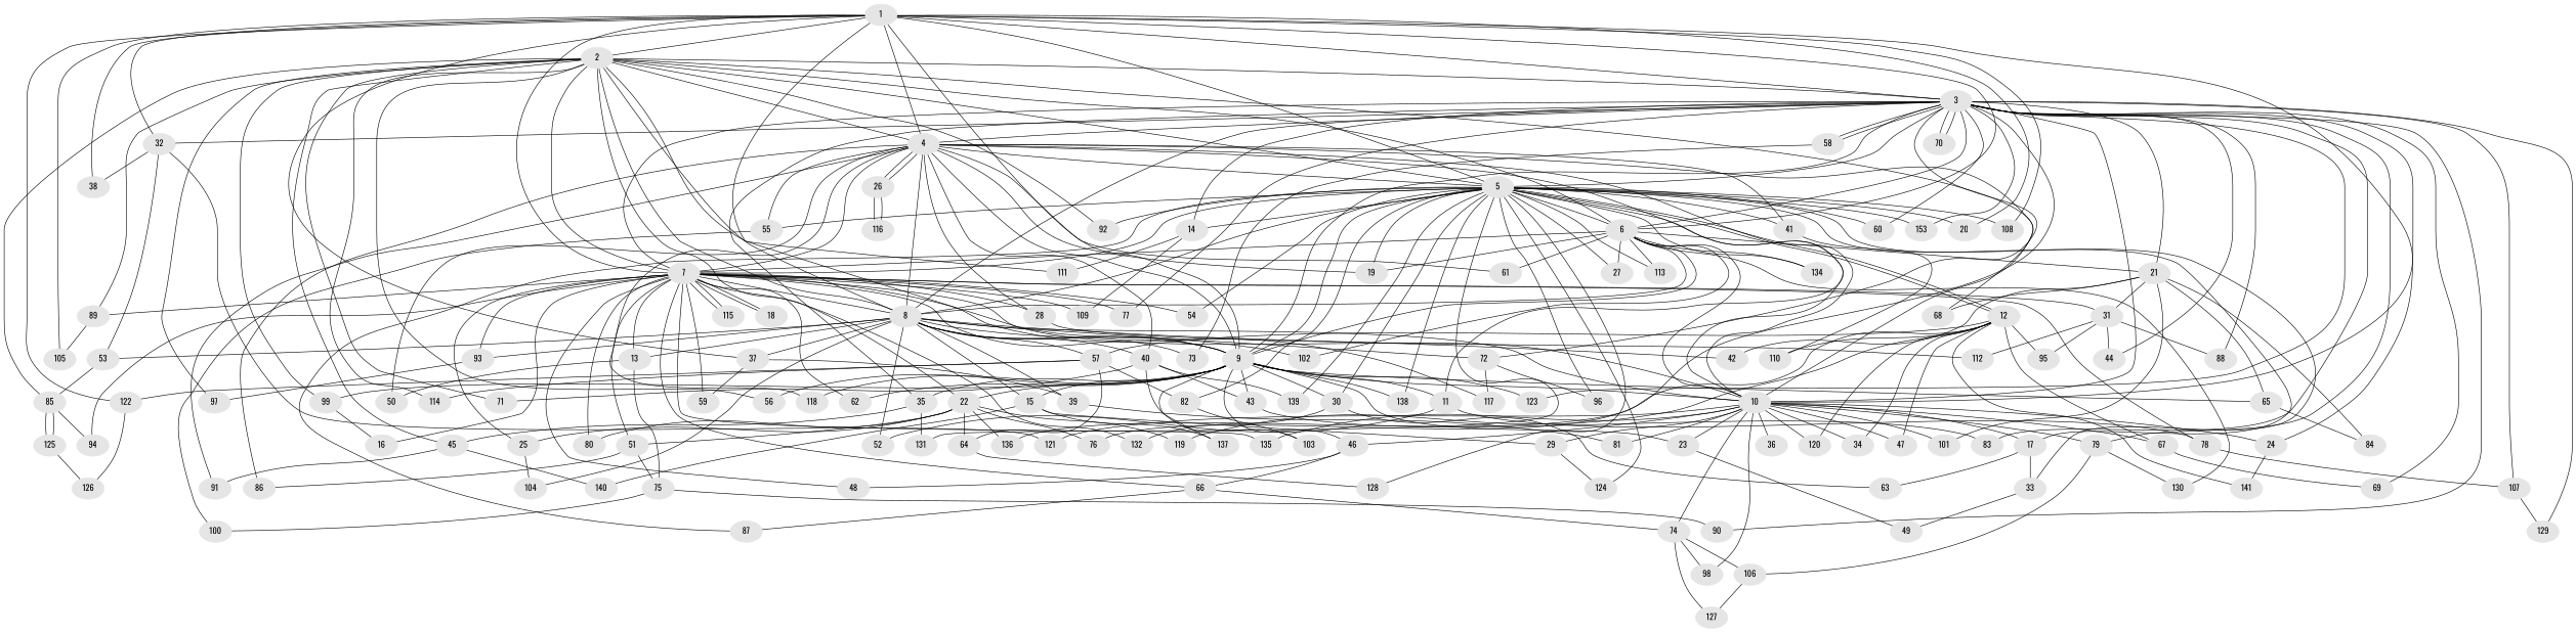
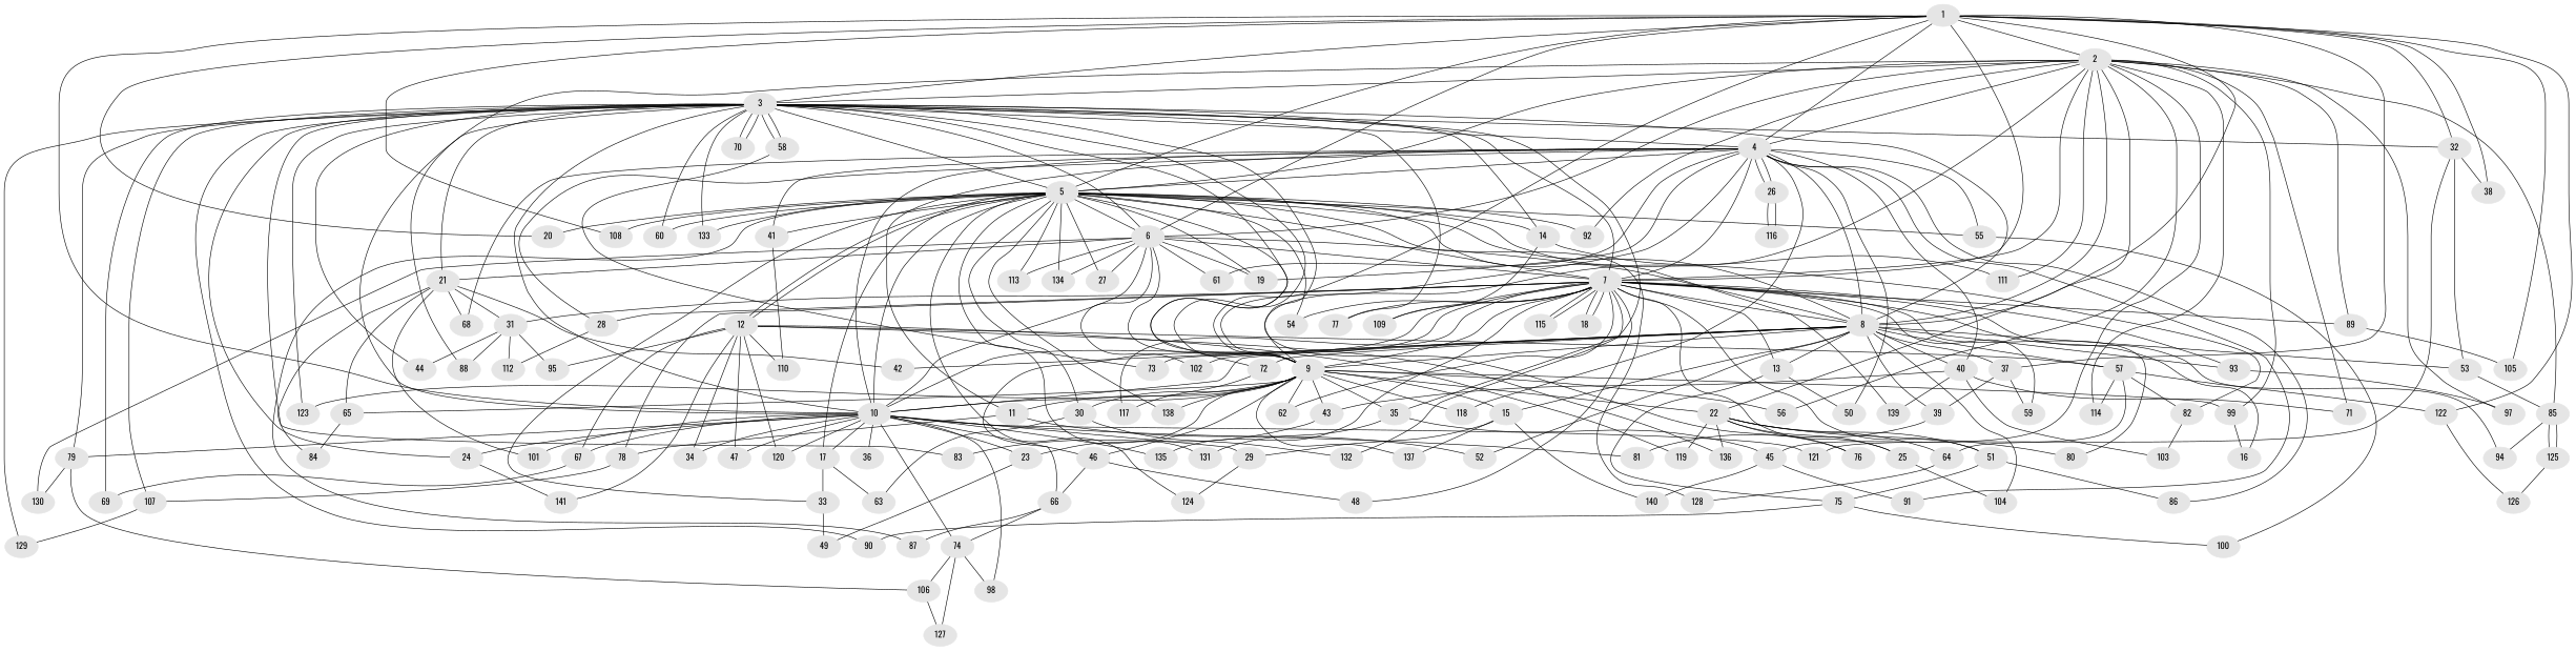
  graph {
    fontname=Oswald
    node [color=gray90 fontname=Oswald style=filled]
    edge [fontname=Oswald]
    1
    2
    3
    4
    5
    6
    7
    8
    9
    10
    20
    32
    37
    38
    105
    108
    122
    22
    45
    56
    71
    85
    89
    92
    97
    99
    111
    114
    14
    21
    24
    35
    44
    58
    60
    69
    70
    72
    76
    77
    79
    83
    88
    90
    107
    123
    129
-   133 [label=153]
+   133
    11
    26
    28
    40
    41
    50
    55
    61
    68
    86
    91
    118
    19
    12
    17
    27
    30
    33
    54
    82
    87
-   96
    113
    124
    128
    131
    134
    138
    139
    102
    130
    13
    16
    18
    25
    31
    48
    51
    59
    62
    66
    78
    80
    93
    94
    109
    115
    117
    132
    135
    15
    39
    42
    52
    53
    57
    73
    104
    23
    43
    46
    65
    137
    36
    29
    34
    47
    67
    74
    81
    98
    101
    120
    121
    126
    119
    136
    64
    140
    125
    84
    141
    106
    116
    112
    103
    110
    100
    95
    63
    49
    75
    127
    1 -- 2
    1 -- 3
    1 -- 4
    1 -- 5
    1 -- 6
    1 -- 7
    1 -- 8
    1 -- 9
    1 -- 10
    1 -- 20
    1 -- 32
    1 -- 37
    1 -- 38
    1 -- 105
    1 -- 108
    1 -- 122
    2 -- 3
    2 -- 4
    2 -- 5
    2 -- 6
    2 -- 7
    2 -- 8
    2 -- 9
    2 -- 10
    2 -- 22
    2 -- 45
    2 -- 56
    2 -- 71
    2 -- 85
    2 -- 89
    2 -- 92
    2 -- 97
    2 -- 99
    2 -- 111
    2 -- 114
    3 -- 4
    3 -- 5
    3 -- 6
    3 -- 7
    3 -- 8
    3 -- 9
    3 -- 10
    3 -- 32
    3 -- 14
    3 -- 21
    3 -- 24
    3 -- 35
    3 -- 44
    3 -- 58
    3 -- 58
    3 -- 60
    3 -- 69
    3 -- 70
    3 -- 70
    3 -- 72
    3 -- 76
    3 -- 77
    3 -- 79
    3 -- 83
    3 -- 88
    3 -- 90
    3 -- 107
    3 -- 123
    3 -- 129
    3 -- 133
    4 -- 5
    4 -- 7
    4 -- 8
    4 -- 9
    4 -- 10
    4 -- 11
    4 -- 26
    4 -- 26
    4 -- 28
    4 -- 40
    4 -- 41
    4 -- 50
    4 -- 55
    4 -- 61
    4 -- 68
    4 -- 86
    4 -- 91
    4 -- 118
    4 -- 19
    5 -- 6
    5 -- 7
    5 -- 8
    5 -- 9
    5 -- 10
    5 -- 20
    5 -- 108
    5 -- 92
    5 -- 14
    5 -- 60
    5 -- 133
    5 -- 41
    5 -- 55
    5 -- 19
    5 -- 12
    5 -- 12
    5 -- 17
    5 -- 27
    5 -- 30
    5 -- 33
    5 -- 54
    5 -- 82
    5 -- 87
-   5 -- 96
    5 -- 113
    5 -- 124
    5 -- 128
    5 -- 131
    5 -- 134
    5 -- 138
    5 -- 139
    6 -- 7
    6 -- 8
    6 -- 9
    6 -- 10
    6 -- 21
    6 -- 61
    6 -- 19
    6 -- 27
    6 -- 113
    6 -- 134
    6 -- 102
    6 -- 130
    7 -- 8
    7 -- 9
    7 -- 10
    7 -- 89
    7 -- 77
    7 -- 28
    7 -- 54
    7 -- 13
    7 -- 16
    7 -- 18
    7 -- 18
    7 -- 25
    7 -- 31
    7 -- 48
    7 -- 51
    7 -- 59
    7 -- 62
    7 -- 66
    7 -- 78
    7 -- 80
    7 -- 93
    7 -- 94
    7 -- 109
    7 -- 115
    7 -- 115
    7 -- 117
    7 -- 132
    7 -- 135
    8 -- 9
    8 -- 10
    8 -- 37
    8 -- 72
    8 -- 40
    8 -- 102
    8 -- 13
    8 -- 93
    8 -- 15
    8 -- 39
    8 -- 42
    8 -- 52
    8 -- 53
    8 -- 57
    8 -- 73
    8 -- 104
    9 -- 10
    9 -- 22
    9 -- 56
    9 -- 99
    9 -- 35
    9 -- 123
    9 -- 11
    9 -- 118
    9 -- 30
    9 -- 138
    9 -- 62
    9 -- 15
    9 -- 23
    9 -- 43
    9 -- 46
    9 -- 65
    9 -- 137
    10 -- 24
    10 -- 79
    10 -- 17
    10 -- 135
    10 -- 23
    10 -- 46
    10 -- 36
    10 -- 29
    10 -- 34
    10 -- 47
    10 -- 67
    10 -- 74
    10 -- 81
    10 -- 98
    10 -- 101
    10 -- 120
    10 -- 121
    32 -- 38
    32 -- 53
    32 -- 121
    37 -- 59
    37 -- 39
    122 -- 126
    22 -- 76
    22 -- 25
    22 -- 51
    22 -- 80
    22 -- 119
    22 -- 136
    22 -- 64
    45 -- 91
    45 -- 140
    85 -- 94
    85 -- 125
    85 -- 125
    89 -- 105
    99 -- 16
    14 -- 111
    14 -- 109
    21 -- 68
    21 -- 31
    21 -- 42
    21 -- 65
    21 -- 101
    21 -- 84
    24 -- 141
    35 -- 45
    35 -- 131
    58 -- 73
-   72 -- 96
    72 -- 117
    79 -- 130
    79 -- 106
    107 -- 129
    11 -- 78
    11 -- 52
    26 -- 116
    26 -- 116
    28 -- 112
    40 -- 71
    40 -- 139
    40 -- 43
    40 -- 103
    41 -- 110
    55 -- 100
    12 -- 57
    12 -- 34
    12 -- 47
    12 -- 67
    12 -- 120
    12 -- 119
    12 -- 136
    12 -- 141
    12 -- 110
    12 -- 95
    17 -- 33
    17 -- 63
    30 -- 132
    30 -- 63
    33 -- 49
    82 -- 103
    13 -- 50
    13 -- 75
    25 -- 104
    31 -- 44
    31 -- 88
    31 -- 112
    31 -- 95
    51 -- 86
    51 -- 75
    66 -- 87
    66 -- 74
    78 -- 107
    93 -- 97
    15 -- 137
    15 -- 29
    15 -- 140
    39 -- 81
    53 -- 85
    57 -- 122
    57 -- 114
    57 -- 82
    57 -- 64
    23 -- 49
    43 -- 83
    46 -- 48
    46 -- 66
    65 -- 84
    29 -- 124
    67 -- 69
    74 -- 98
    74 -- 106
    74 -- 127
    64 -- 128
    125 -- 126
    106 -- 127
    75 -- 90
    75 -- 100
  }
